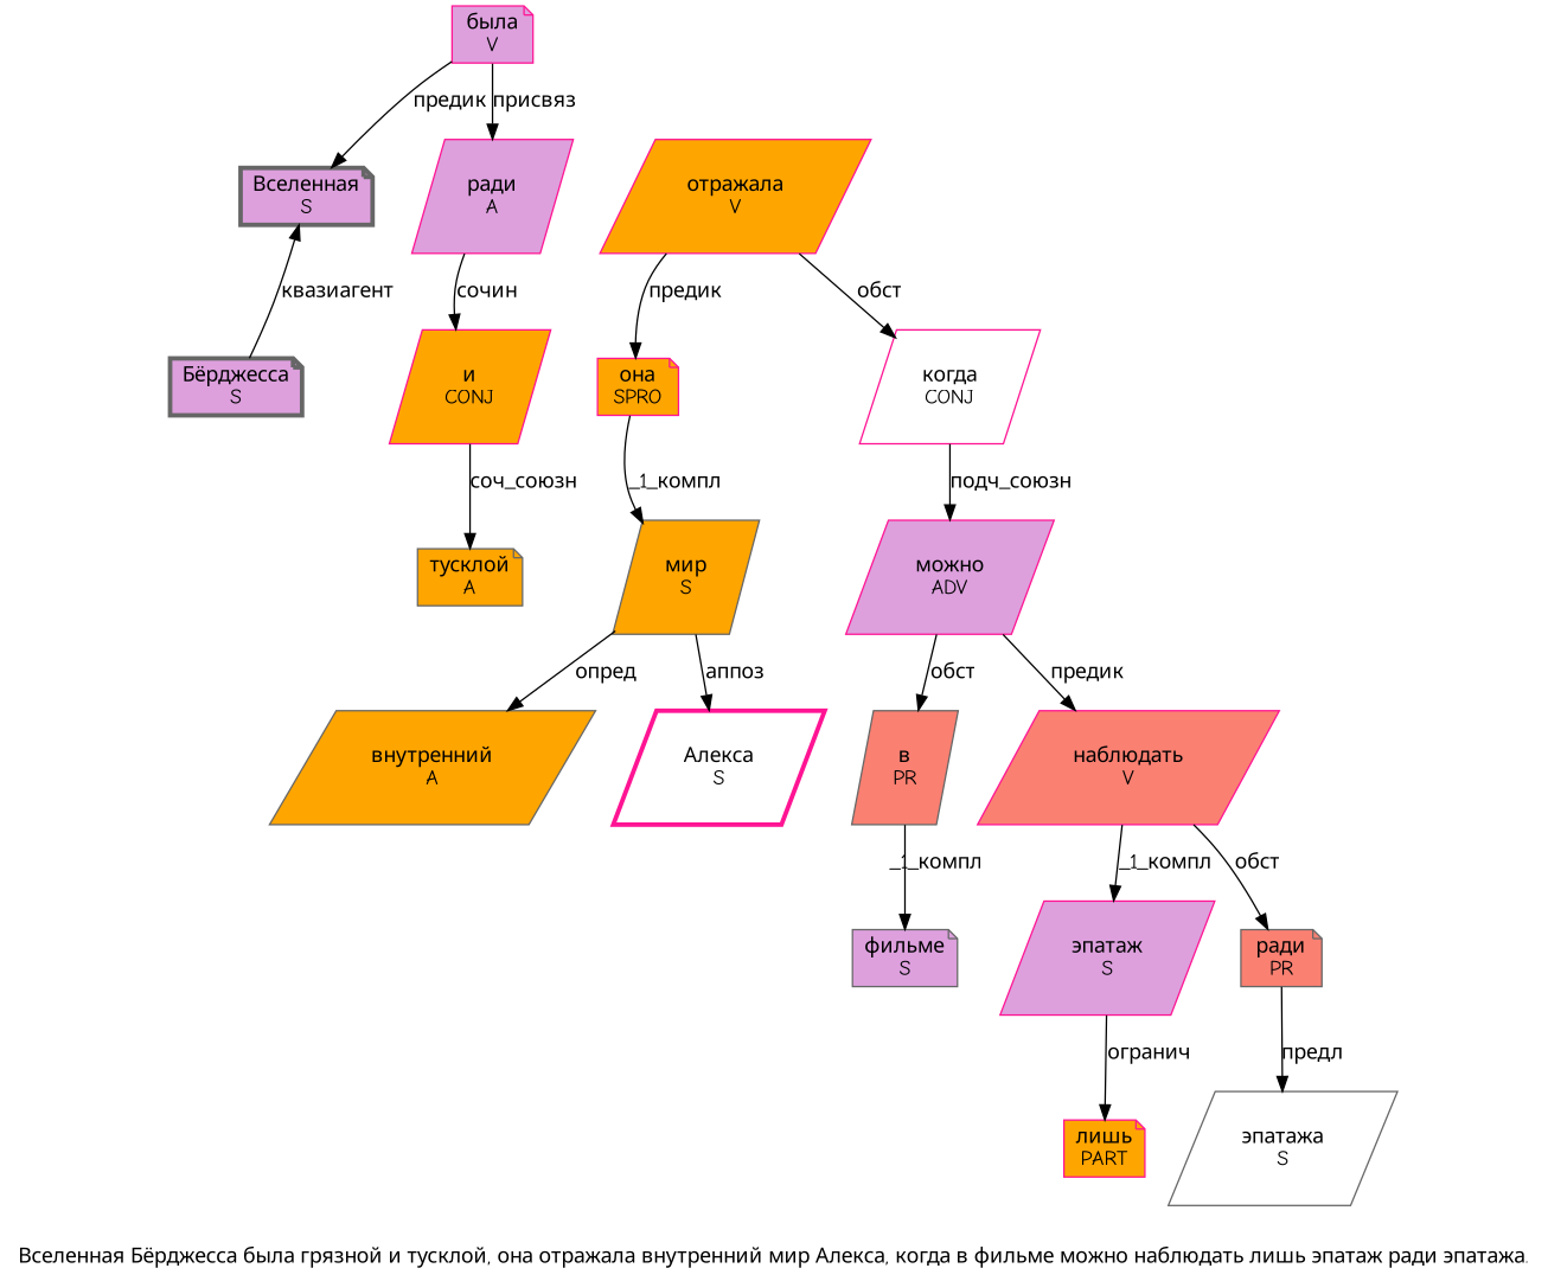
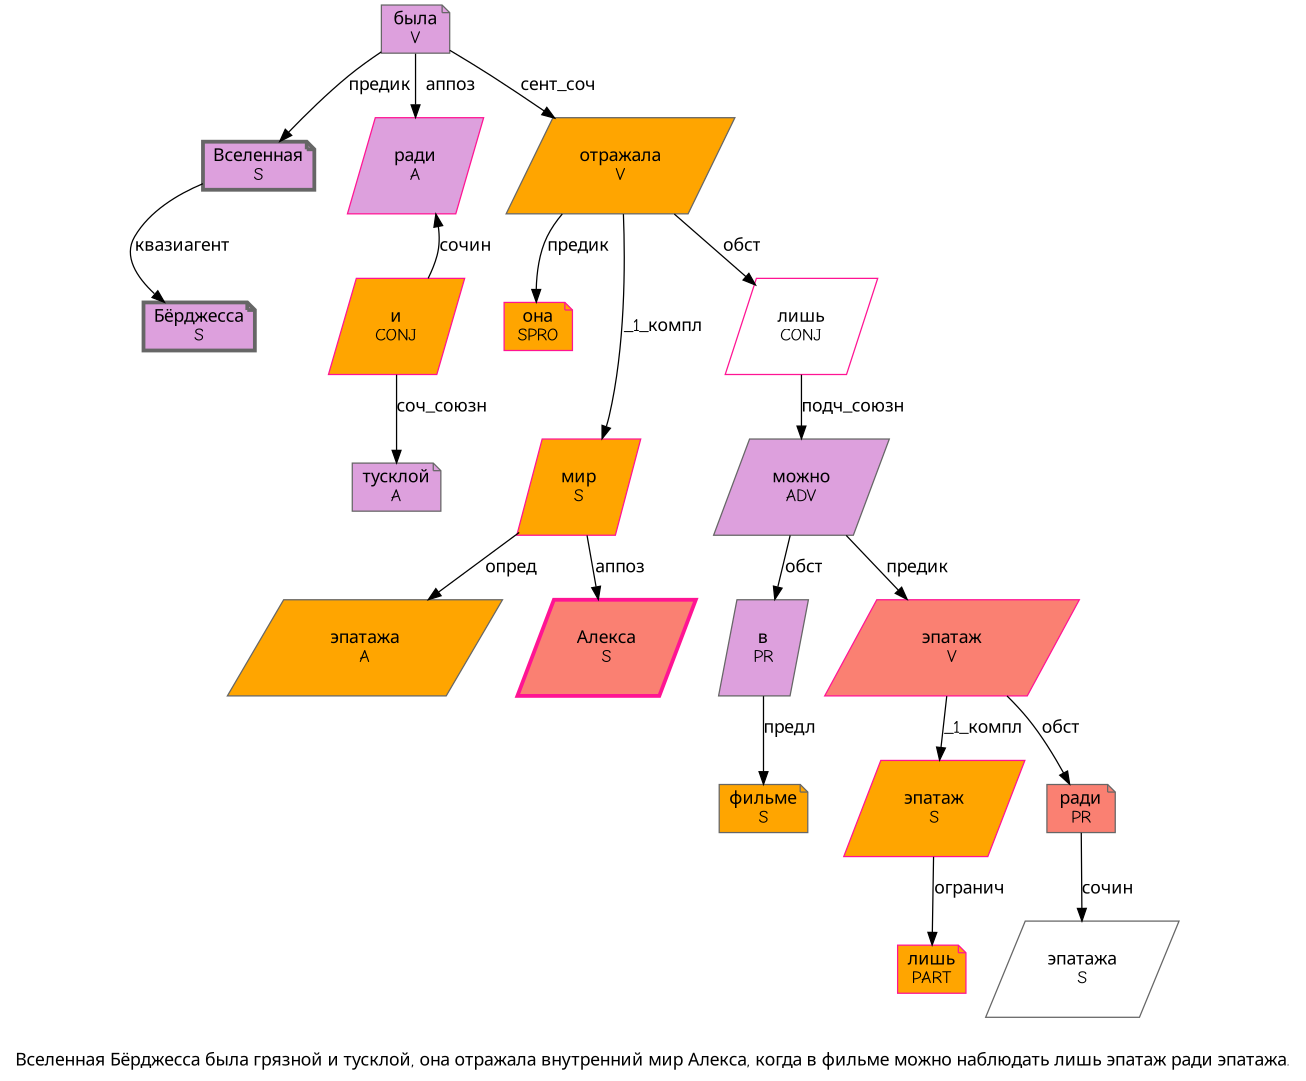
  digraph {
    fontname="Comic Neue"
    label="Вселенная Бёрджесса была грязной и тусклой, она отражала внутренний мир Алекса, когда в фильме можно наблюдать лишь эпатаж ради эпатажа."
    node [color=gray40 fillcolor=plum fontname="Comic Neue" penwidth=1 shape=parallelogram style=filled]
    edge [fontname="Comic Neue"]
    n1 [label="Вселенная\nS" penwidth=3 shape=note]
    n2 [label="Бёрджесса\nS" penwidth=3 shape=note]
-   n3 [color=deeppink label="была\nV" shape=note]
+   n3 [label="была\nV" shape=note]
    n4 [color=deeppink label="ради\nA"]
-   n5 [color=deeppink fillcolor=orange label="отражала\nV"]
+   n5 [fillcolor=orange label="отражала\nV"]
    n6 [color=deeppink fillcolor=orange label="и\nCONJ"]
    n7 [color=deeppink fillcolor=orange label="она\nSPRO" shape=note]
-   n8 [fillcolor=orange label="мир\nS"]
-   n9 [color=deeppink fillcolor=white label="когда\nCONJ"]
-   n10 [fillcolor=orange label="тусклой\nA" shape=note]
-   n11 [fillcolor=orange label="внутренний\nA"]
-   n12 [color=deeppink fillcolor=white label="Алекса\nS" penwidth=3]
-   n13 [color=deeppink label="можно\nADV"]
-   n14 [fillcolor=salmon label="в\nPR"]
-   n15 [color=deeppink fillcolor=salmon label="наблюдать\nV"]
-   n16 [label="фильме\nS" shape=note]
-   n17 [color=deeppink label="эпатаж\nS"]
+   n8 [color=deeppink fillcolor=orange label="мир\nS"]
+   n9 [color=deeppink fillcolor=white label="лишь\nCONJ"]
+   n10 [label="тусклой\nA" shape=note]
+   n11 [fillcolor=orange label="эпатажа\nA"]
+   n12 [color=deeppink fillcolor=salmon label="Алекса\nS" penwidth=3]
+   n13 [label="можно\nADV"]
+   n14 [label="в\nPR"]
+   n15 [color=deeppink fillcolor=salmon label="эпатаж\nV"]
+   n16 [fillcolor=orange label="фильме\nS" shape=note]
+   n17 [color=deeppink fillcolor=orange label="эпатаж\nS"]
    n18 [fillcolor=salmon label="ради\nPR" shape=note]
    n19 [color=deeppink fillcolor=orange label="лишь\nPART" shape=note]
    n20 [fillcolor=white label="эпатажа\nS"]
-   n2 -> n1 [label="квазиагент"]
+   n1 -> n2 [label="квазиагент"]
    n3 -> n1 [label="предик"]
-   n3 -> n4 [label="присвяз"]
-   n4 -> n6 [label="сочин"]
+   n3 -> n4 [label="аппоз"]
+   n3 -> n5 [label="сент_соч"]
+   n6 -> n4 [label="сочин"]
    n5 -> n7 [label="предик"]
-   n7 -> n8 [label="_1_компл"]
+   n5 -> n8 [label="_1_компл"]
    n5 -> n9 [label="обст"]
    n6 -> n10 [label="соч_союзн"]
    n8 -> n11 [label="опред"]
    n8 -> n12 [label="аппоз"]
    n9 -> n13 [label="подч_союзн"]
    n13 -> n14 [label="обст"]
    n13 -> n15 [label="предик"]
-   n14 -> n16 [label="_1_компл"]
+   n14 -> n16 [label="предл"]
    n15 -> n17 [label="_1_компл"]
    n15 -> n18 [label="обст"]
    n17 -> n19 [label="огранич"]
-   n18 -> n20 [label="предл"]
+   n18 -> n20 [label="сочин"]
  }
